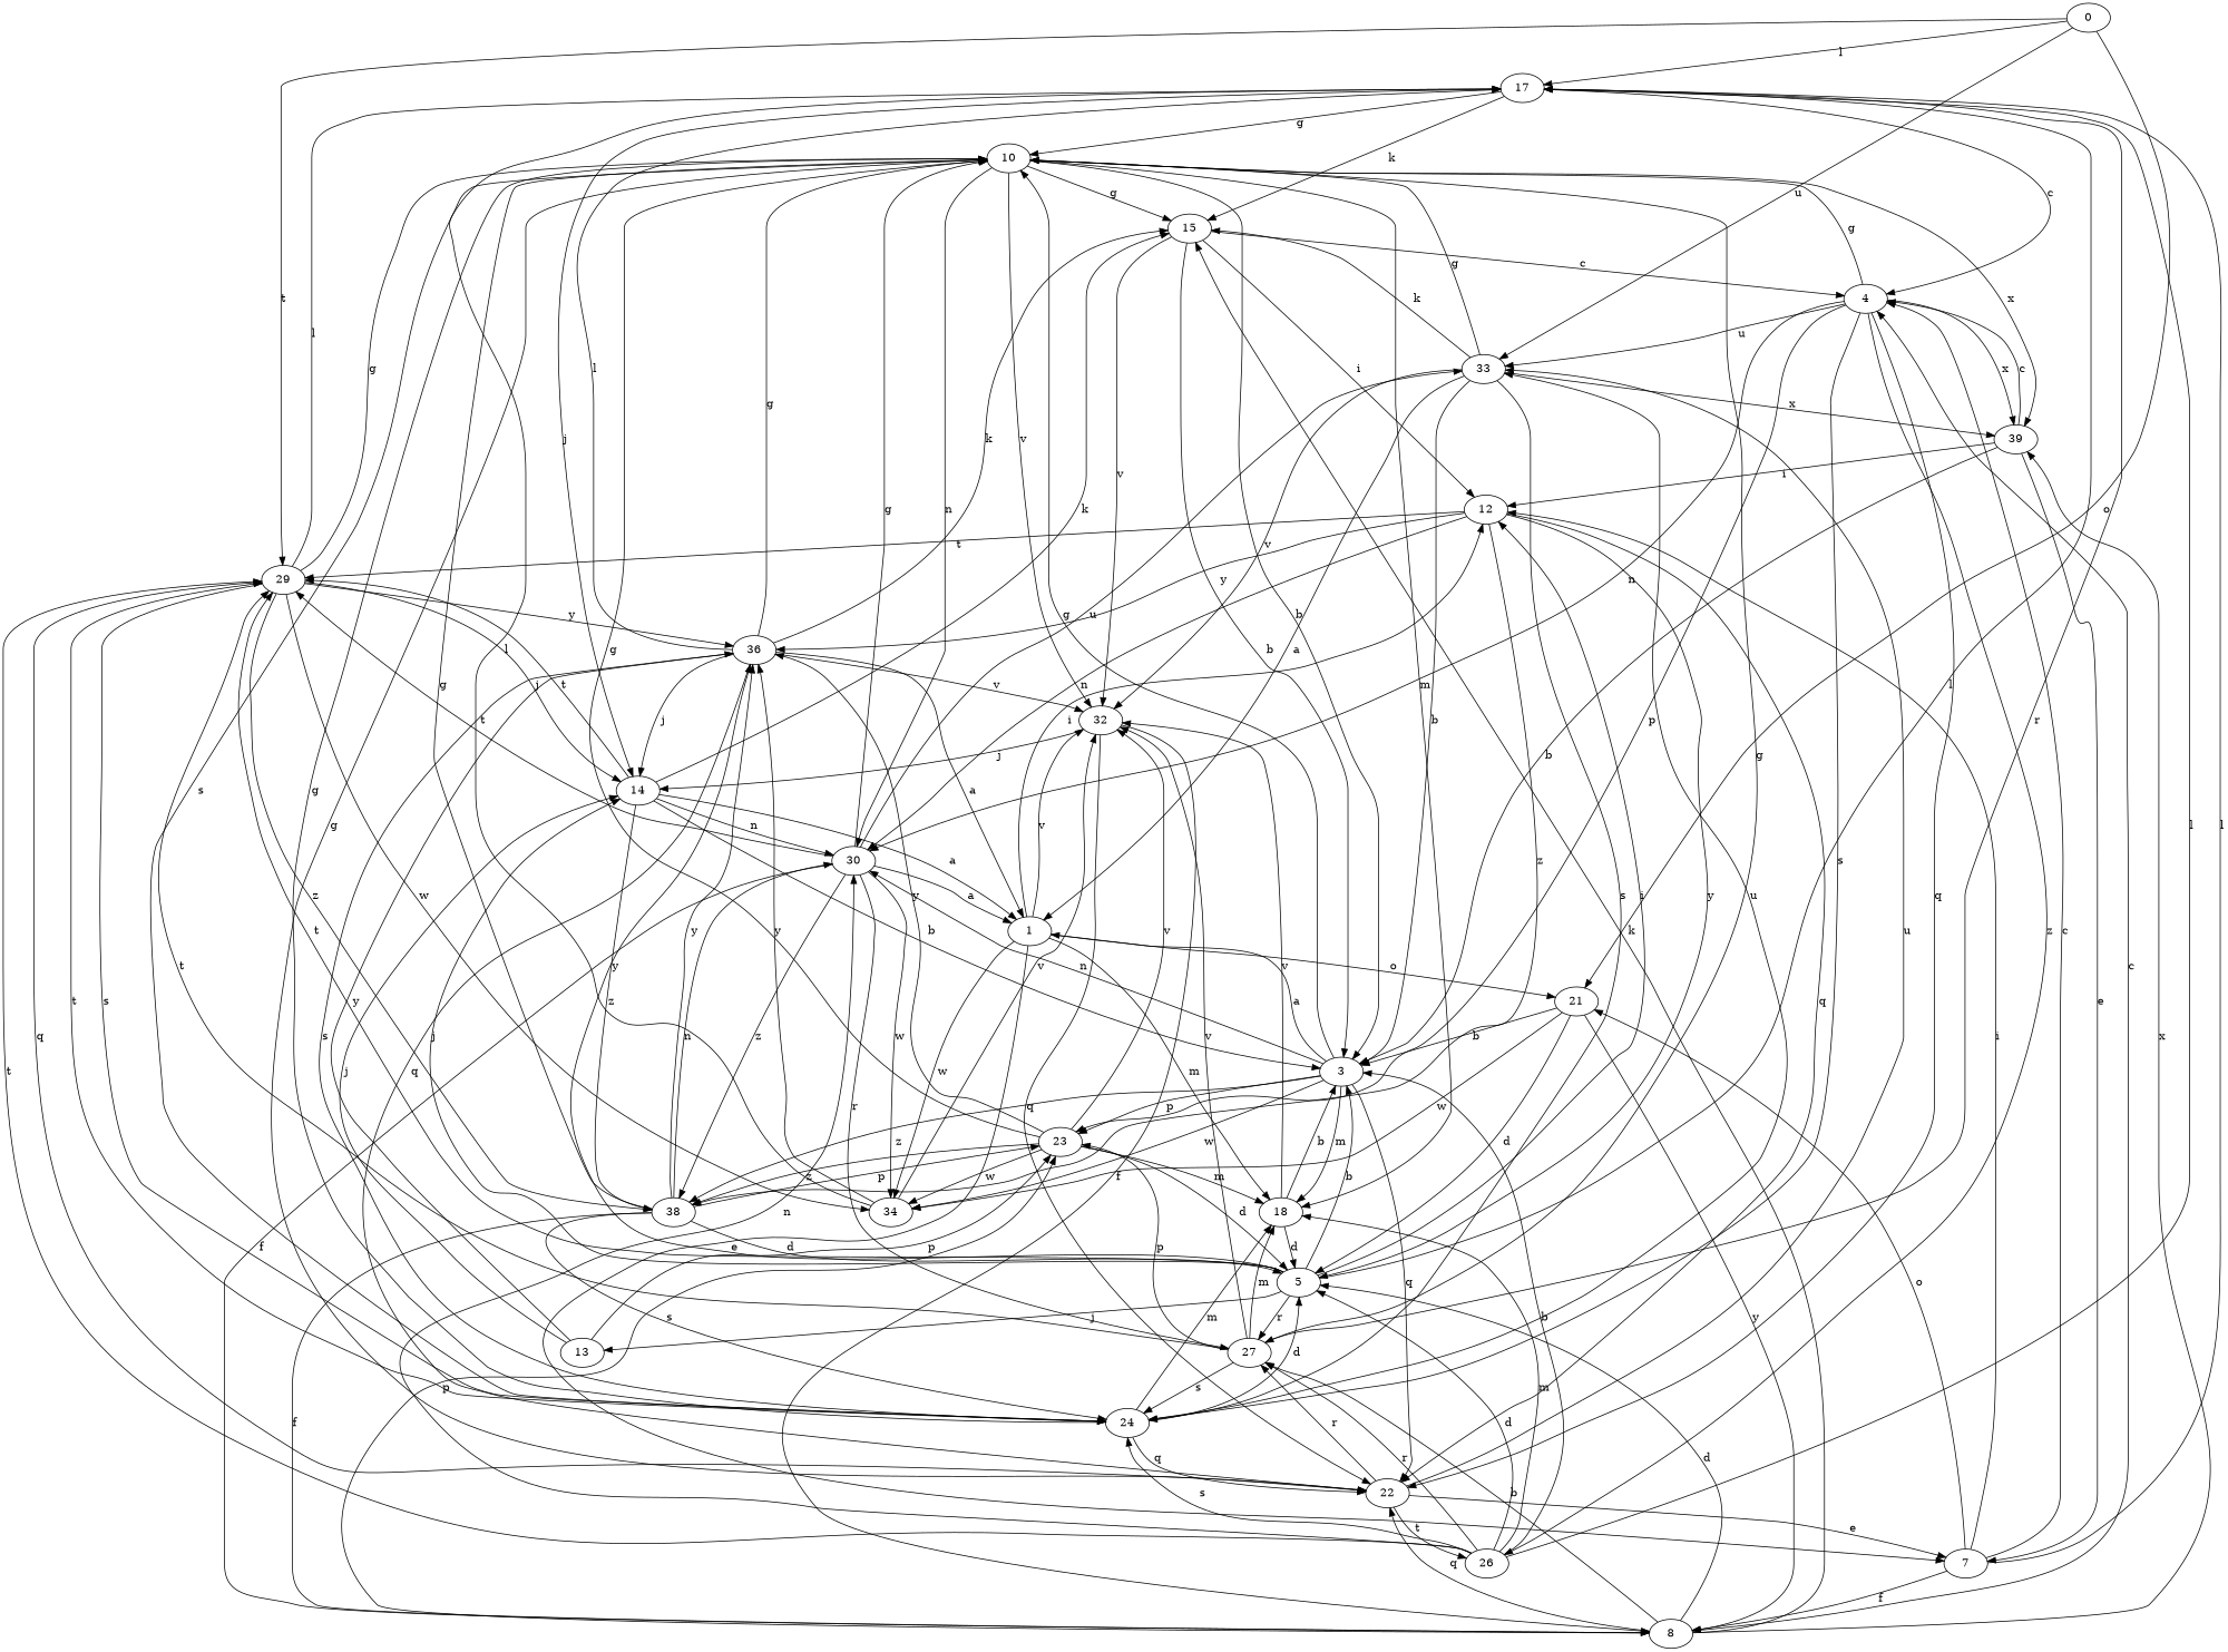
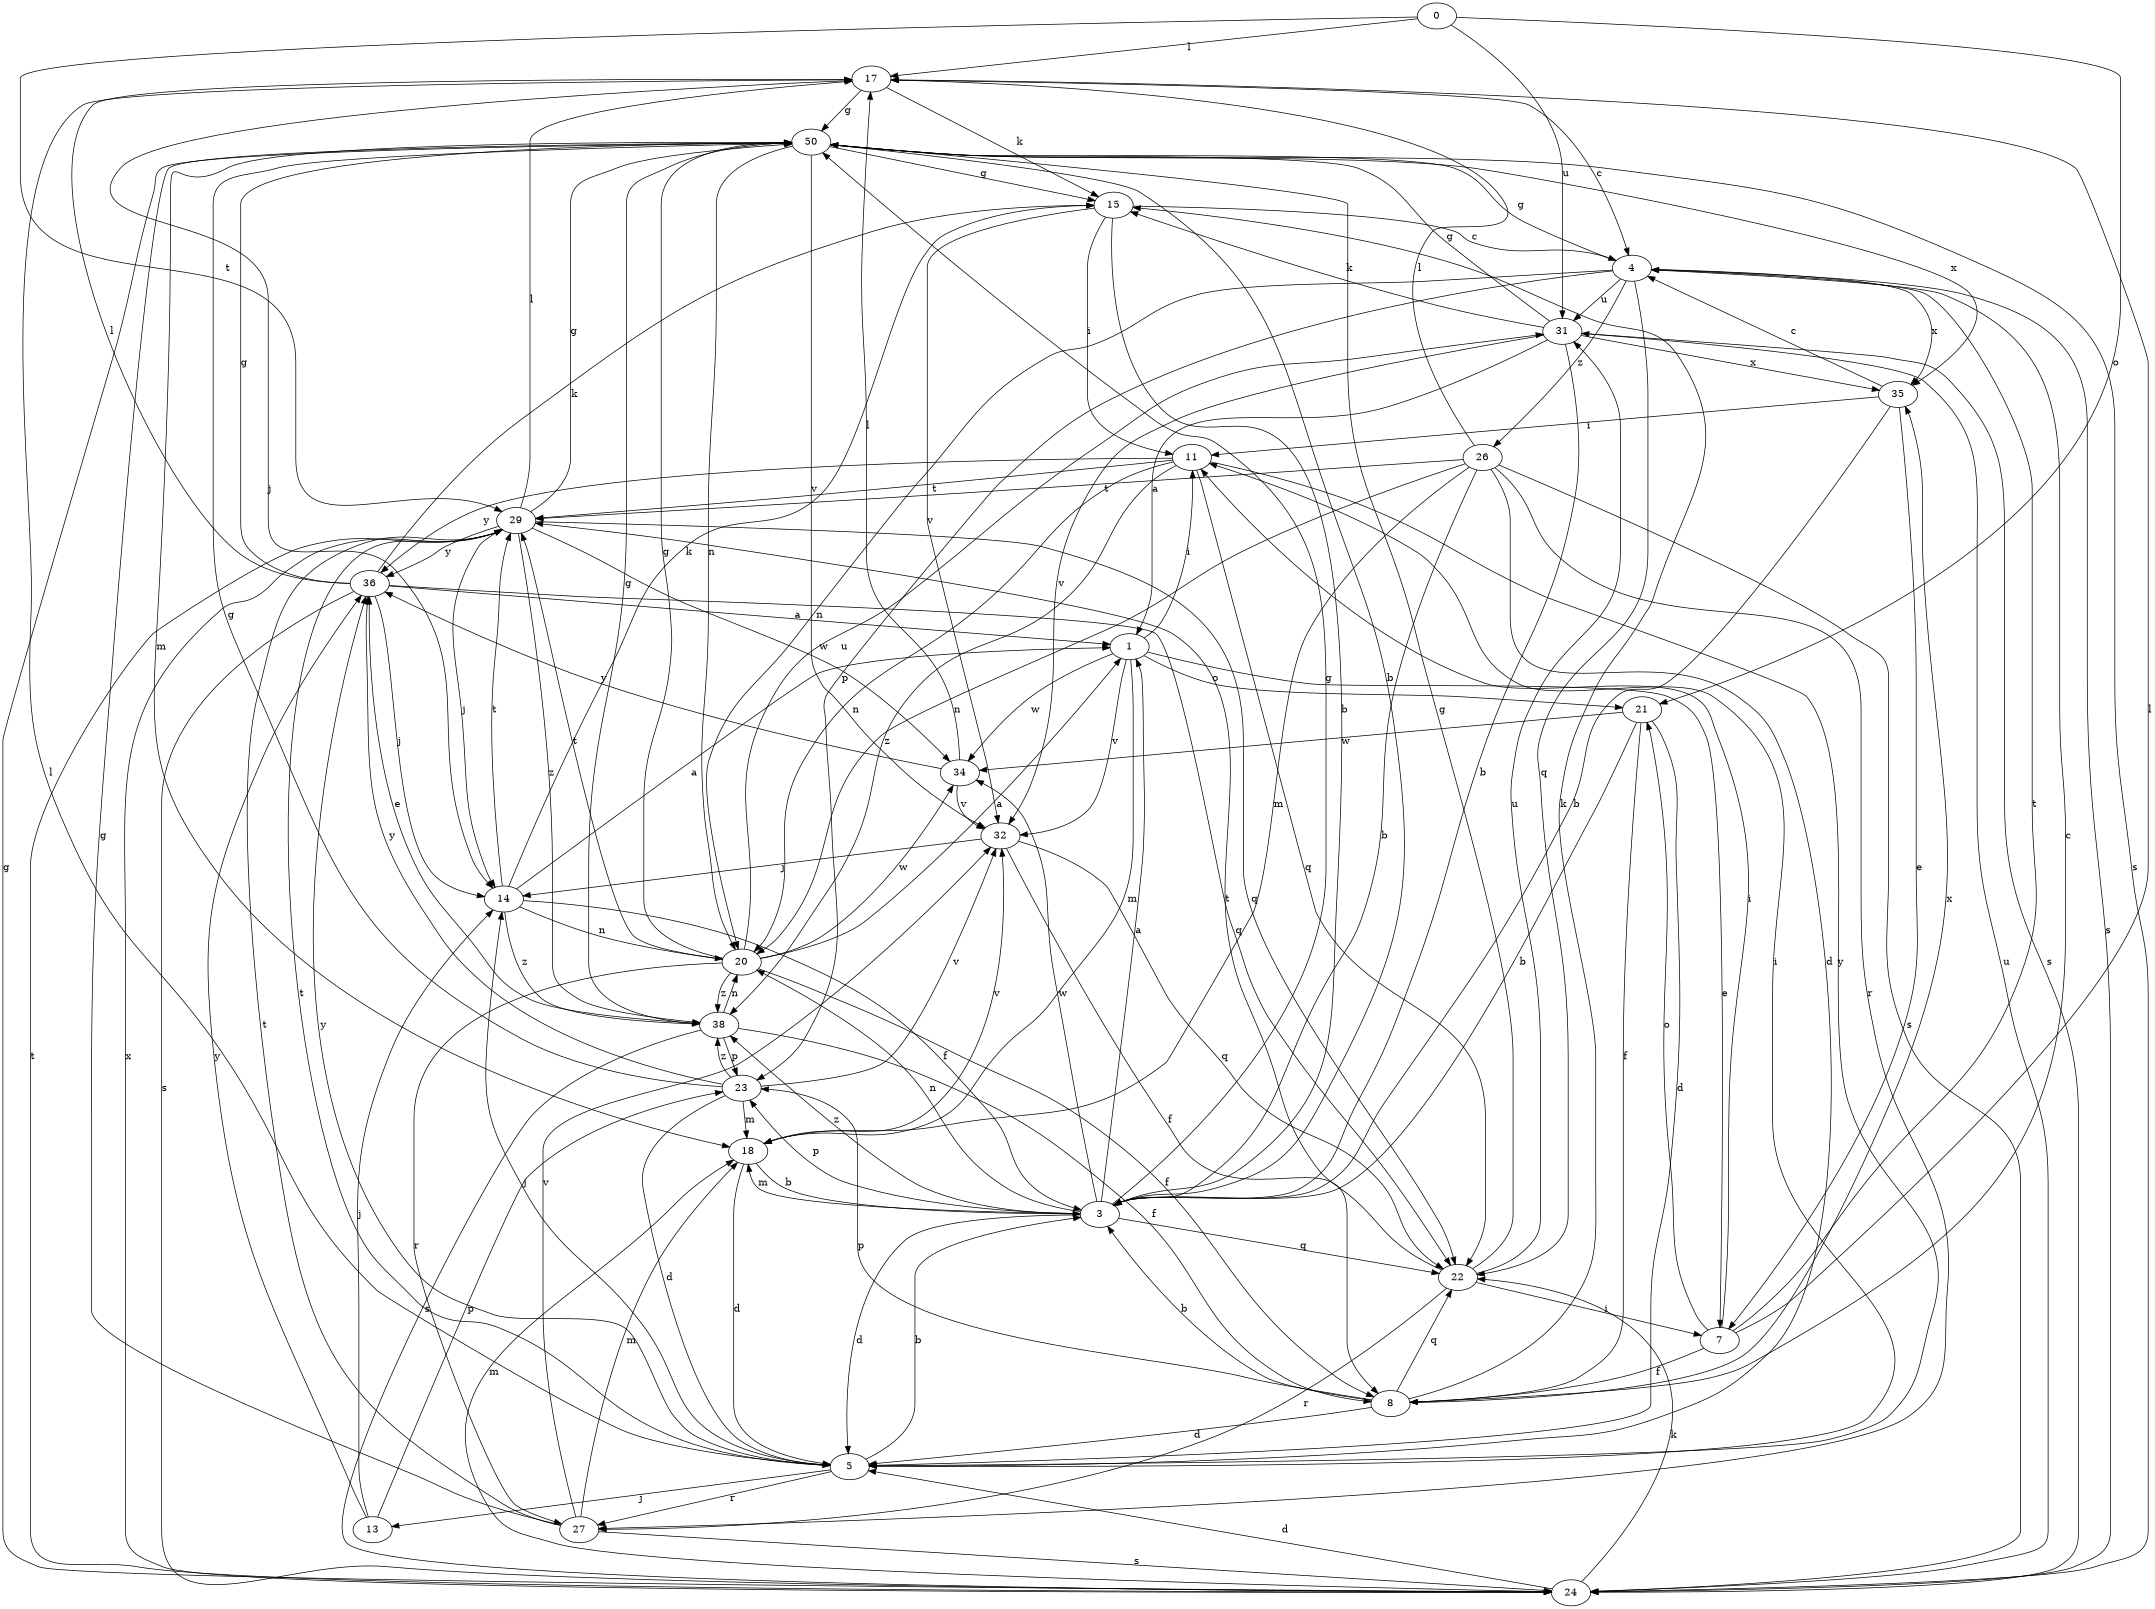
  strict digraph {
    0
    17
    21
    29
-   31 [label=33]
-   10
+   31
+   10 [label=50]
    4
    14
    27
    15
    34
    3
    5
    8
    n15 [label=22]
    38
    n17 [label=24]
    36
    1
    32
-   35 [label=39]
+   35
    7
-   11 [label=12]
+   11
    18
-   20 [label=30]
+   20
    23
    13
    26
    0 -> 17 [label=l]
    0 -> 21 [label=o]
    0 -> 29 [label=t]
    0 -> 31 [label=u]
    17 -> 10 [label=g]
    17 -> 4 [label=c]
    17 -> 14 [label=j]
-   17 -> 27 [label=r]
    17 -> 15 [label=k]
    21 -> 34 [label=w]
    21 -> 3 [label=b]
    21 -> 5 [label=d]
-   21 -> 8 [label=y]
+   21 -> 8 [label=f]
    29 -> 17 [label=l]
    29 -> 10 [label=g]
    29 -> 14 [label=j]
    29 -> 34 [label=w]
    29 -> n15 [label=q]
    29 -> 38 [label=z]
-   29 -> n17 [label=s]
+   29 -> n17 [label=x]
    29 -> 36 [label=y]
    31 -> 10 [label=g]
    31 -> 15 [label=k]
    31 -> 3 [label=b]
    31 -> n17 [label=s]
    31 -> 1 [label=a]
    31 -> 32 [label=v]
    31 -> 35 [label=x]
    10 -> 15 [label=g]
    10 -> 3 [label=b]
    10 -> n17 [label=s]
    10 -> 32 [label=v]
    10 -> 35 [label=x]
    10 -> 18 [label=m]
    10 -> 20 [label=n]
    4 -> 31 [label=u]
    4 -> 10 [label=g]
    4 -> n15 [label=q]
    4 -> n17 [label=s]
    4 -> 35 [label=x]
    4 -> 20 [label=n]
    4 -> 23 [label=p]
    4 -> 26 [label=z]
    14 -> 29 [label=t]
    14 -> 15 [label=k]
-   14 -> 3 [label=b]
+   14 -> 3 [label=f]
    14 -> 38 [label=z]
    14 -> 1 [label=a]
    14 -> 20 [label=n]
    27 -> 29 [label=t]
    27 -> 10 [label=g]
    27 -> n17 [label=s]
    27 -> 32 [label=v]
    27 -> 18 [label=m]
-   27 -> 23 [label=p]
    15 -> 4 [label=c]
    15 -> 3 [label=b]
    15 -> 32 [label=v]
    15 -> 11 [label=i]
    34 -> 17 [label=l]
    34 -> 36 [label=y]
    34 -> 32 [label=v]
    3 -> 10 [label=g]
    3 -> 34 [label=w]
-   38 -> 5 [label=d]
+   3 -> 5 [label=d]
    3 -> n15 [label=q]
    3 -> 38 [label=z]
    3 -> 1 [label=a]
    3 -> 18 [label=m]
    3 -> 20 [label=n]
    3 -> 23 [label=p]
    5 -> 17 [label=l]
    5 -> 29 [label=t]
    5 -> 14 [label=j]
    5 -> 27 [label=r]
    5 -> 3 [label=b]
    5 -> 36 [label=y]
    5 -> 11 [label=i]
    5 -> 13 [label=j]
    8 -> 4 [label=c]
    8 -> 15 [label=k]
-   8 -> 27 [label=b]
+   8 -> 3 [label=b]
    8 -> 5 [label=d]
    8 -> n15 [label=q]
    8 -> 35 [label=x]
    8 -> 23 [label=p]
-   n15 -> 26 [label=t]
+   n15 -> 29 [label=t]
    n15 -> 31 [label=u]
    n15 -> 10 [label=g]
    n15 -> 27 [label=r]
-   n15 -> 7 [label=e]
+   n15 -> 7 [label=i]
    38 -> 10 [label=g]
    38 -> 8 [label=f]
    38 -> n17 [label=s]
-   38 -> 36 [label=y]
+   38 -> 36 [label=e]
    38 -> 20 [label=n]
    38 -> 23 [label=p]
    n17 -> 29 [label=t]
    n17 -> 31 [label=u]
    n17 -> 10 [label=g]
    n17 -> 5 [label=d]
-   n17 -> n15 [label=q]
+   n17 -> n15 [label=k]
    n17 -> 18 [label=m]
    36 -> 17 [label=l]
    36 -> 10 [label=g]
    36 -> 14 [label=j]
    36 -> 15 [label=k]
    36 -> n15 [label=q]
    36 -> n17 [label=s]
    36 -> 1 [label=a]
-   36 -> 32 [label=v]
    1 -> 21 [label=o]
    1 -> 34 [label=w]
    1 -> 32 [label=v]
    1 -> 7 [label=e]
    1 -> 11 [label=i]
    1 -> 18 [label=m]
    32 -> 14 [label=j]
    32 -> 8 [label=f]
    32 -> n15 [label=q]
    35 -> 4 [label=c]
    35 -> 3 [label=b]
    35 -> 7 [label=e]
    35 -> 11 [label=i]
    7 -> 17 [label=l]
    7 -> 21 [label=o]
-   7 -> 4 [label=c]
+   7 -> 4 [label=t]
    7 -> 8 [label=f]
    7 -> 11 [label=i]
    11 -> 29 [label=t]
    11 -> 5 [label=y]
    11 -> n15 [label=q]
    11 -> 38 [label=z]
    11 -> 36 [label=y]
    11 -> 20 [label=n]
    18 -> 3 [label=b]
    18 -> 5 [label=d]
    18 -> 32 [label=v]
    20 -> 29 [label=t]
    20 -> 31 [label=u]
    20 -> 10 [label=g]
    20 -> 27 [label=r]
    20 -> 34 [label=w]
    20 -> 8 [label=f]
    20 -> 38 [label=z]
    20 -> 1 [label=a]
    23 -> 10 [label=g]
-   23 -> 34 [label=w]
    23 -> 5 [label=d]
    23 -> 38 [label=z]
    23 -> 36 [label=y]
    23 -> 32 [label=v]
    23 -> 18 [label=m]
    13 -> 14 [label=j]
    13 -> 36 [label=y]
    13 -> 23 [label=p]
    26 -> 17 [label=l]
    26 -> 29 [label=t]
    26 -> 27 [label=r]
    26 -> 3 [label=b]
    26 -> 5 [label=d]
    26 -> n17 [label=s]
    26 -> 18 [label=m]
    26 -> 20 [label=n]
  }
